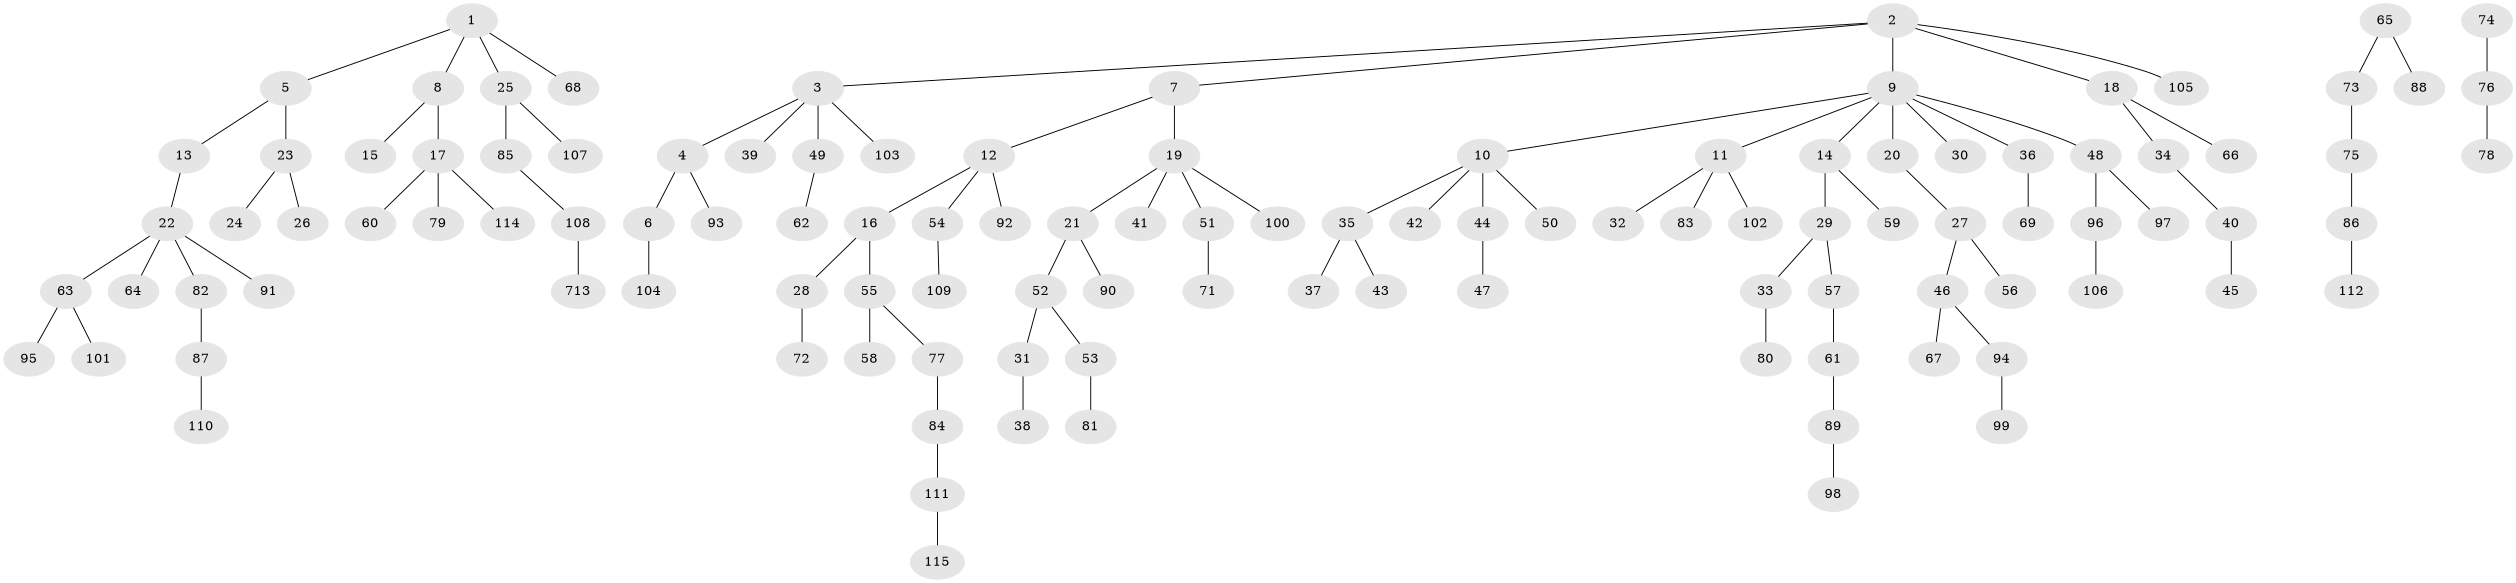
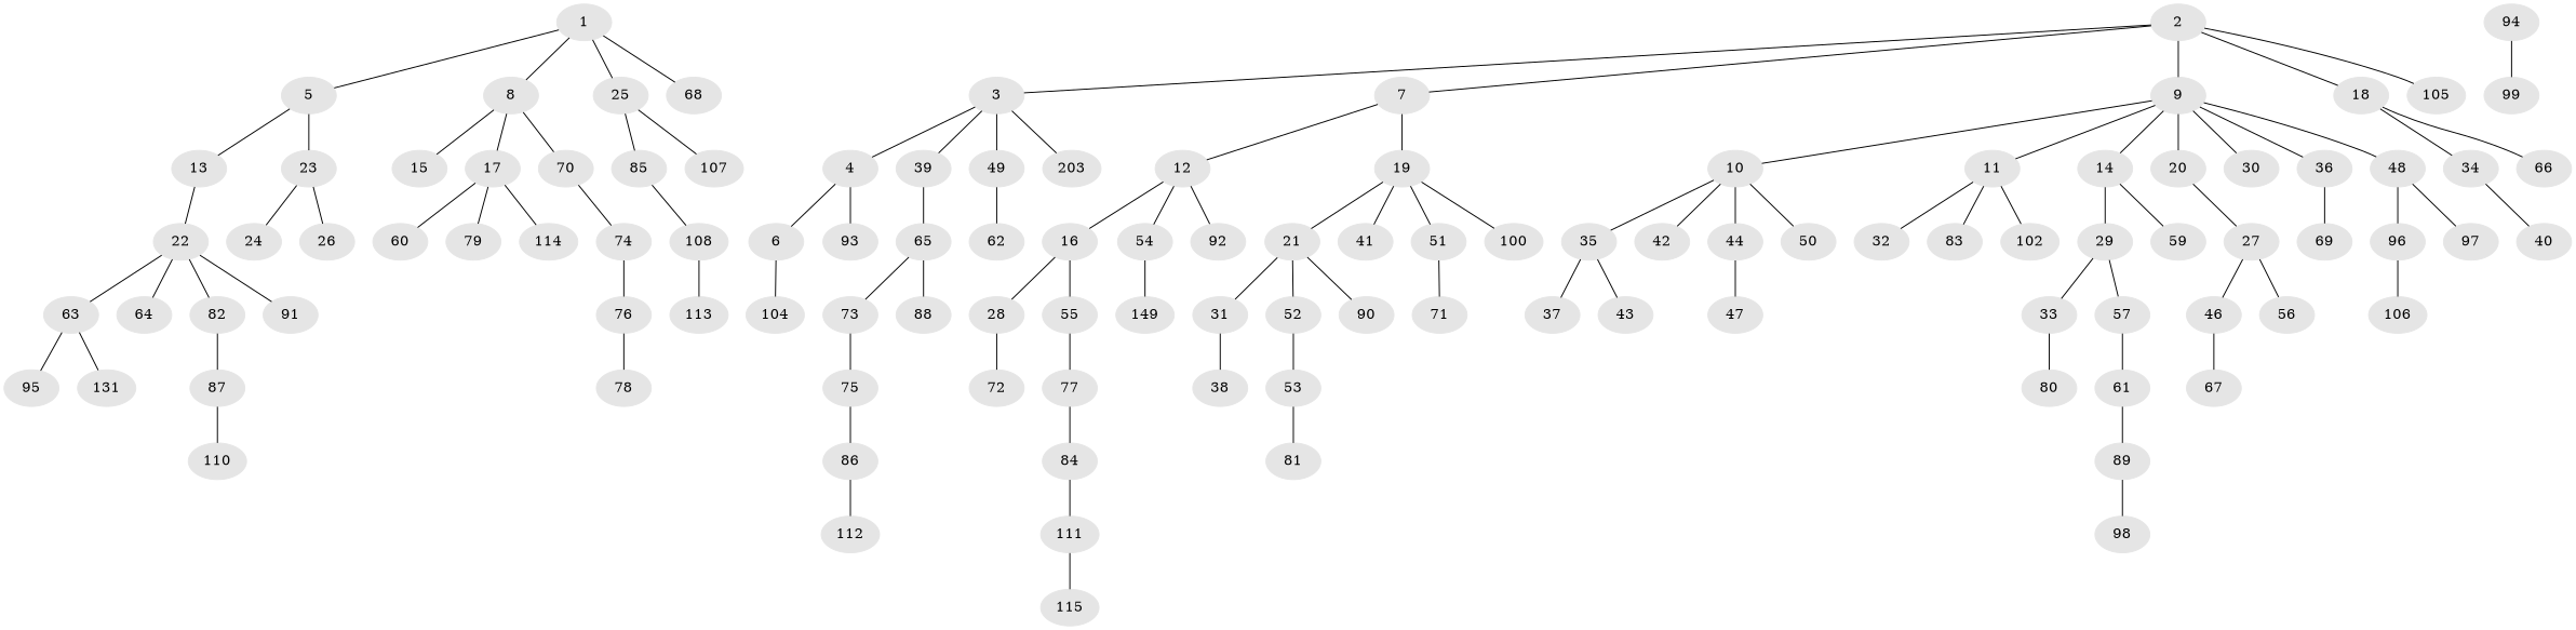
  graph {
    node [color=gray90 style=filled]
    1
    5
    8
    25
    68
    2
    3
    7
    9
    18
    105
    13
    23
    15
    17
+   70
    85
    107
    4
    39
    49
-   103
+   103 [label=203]
    12
    19
    10
    11
    14
    20
    30
    36
    48
    34
    66
    6
    93
    65
    62
    104
    22
    24
    26
    16
    54
    92
    21
    41
    51
    100
    60
    79
    114
    74
    35
    42
    44
    50
    32
    83
    102
    29
    59
    27
    69
    96
    97
    37
    43
    47
    28
    55
-   109
+   109 [label=149]
    63
    64
    82
    91
    33
    57
    72
-   58
    77
    40
    31
    52
    90
    71
    46
    56
    38
    53
    95
-   101
+   101 [label=131]
    87
    108
    67
    94
    80
    61
-   45
    73
    88
    99
    106
    81
    84
    89
    98
    75
    76
    86
    78
    112
    111
    110
    115
-   113 [label=713]
+   113
    1 -- 5
    1 -- 8
    1 -- 25
    1 -- 68
    5 -- 13
    5 -- 23
    8 -- 15
    8 -- 17
+   8 -- 70
    25 -- 85
    25 -- 107
    2 -- 3
    2 -- 7
    2 -- 9
    2 -- 18
    2 -- 105
    3 -- 4
    3 -- 39
    3 -- 49
    3 -- 103
    7 -- 12
    7 -- 19
    9 -- 10
    9 -- 11
    9 -- 14
    9 -- 20
    9 -- 30
    9 -- 36
    9 -- 48
    18 -- 34
    18 -- 66
    13 -- 22
    23 -- 24
    23 -- 26
    17 -- 60
    17 -- 79
    17 -- 114
+   70 -- 74
    85 -- 108
    4 -- 6
    4 -- 93
+   39 -- 65
    49 -- 62
    12 -- 16
    12 -- 54
    12 -- 92
    19 -- 21
    19 -- 41
    19 -- 51
    19 -- 100
    10 -- 35
    10 -- 42
    10 -- 44
    10 -- 50
    11 -- 32
    11 -- 83
    11 -- 102
    14 -- 29
    14 -- 59
    20 -- 27
    36 -- 69
    48 -- 96
    48 -- 97
    34 -- 40
    6 -- 104
    65 -- 73
    65 -- 88
    22 -- 63
    22 -- 64
    22 -- 82
    22 -- 91
    16 -- 28
    16 -- 55
    54 -- 109
-   52 -- 31
+   21 -- 31
    21 -- 52
    21 -- 90
    51 -- 71
    74 -- 76
    35 -- 37
    35 -- 43
    44 -- 47
    29 -- 33
    29 -- 57
    27 -- 46
    27 -- 56
    96 -- 106
    28 -- 72
-   55 -- 58
    55 -- 77
    63 -- 95
    63 -- 101
    82 -- 87
    33 -- 80
    57 -- 61
    77 -- 84
-   40 -- 45
    31 -- 38
    52 -- 53
    46 -- 67
-   46 -- 94
    53 -- 81
    87 -- 110
    108 -- 113
    94 -- 99
    61 -- 89
    73 -- 75
    84 -- 111
    89 -- 98
    75 -- 86
    76 -- 78
    86 -- 112
    111 -- 115
  }
